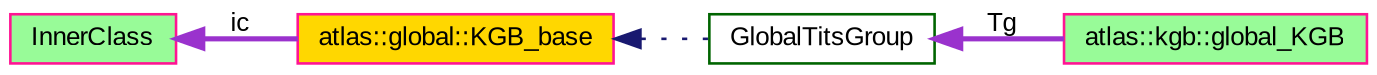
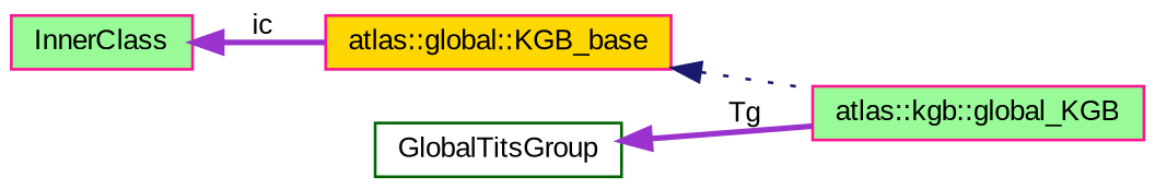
  digraph {
    fontname="Liberation Sans"
    rankdir=LR
    node [color=deeppink fillcolor=palegreen fontname="Liberation Sans" fontsize=10 shape=record style=filled]
    edge [color=darkorchid3 dir=back fontname="Liberation Sans" fontsize=10 labelfontname=Helvetica labelfontsize=10 style=bold]
    n1 [fontcolor=black height=0.2 label="atlas::kgb::global_KGB" width=0.4]
    n2 [fillcolor=gold height=0.2 label="atlas::global::KGB_base" width=0.4]
    n3 [height=0.2 label=InnerClass width=0.4]
    n4 [color=darkgreen fillcolor=white height=0.2 label=GlobalTitsGroup width=0.4]
-   n2 -> n4 [color=midnightblue style=dotted]
+   n2 -> n1 [color=midnightblue style=dotted]
    n3 -> n2 [label=" ic"]
    n4 -> n1 [label=" Tg"]
  }
